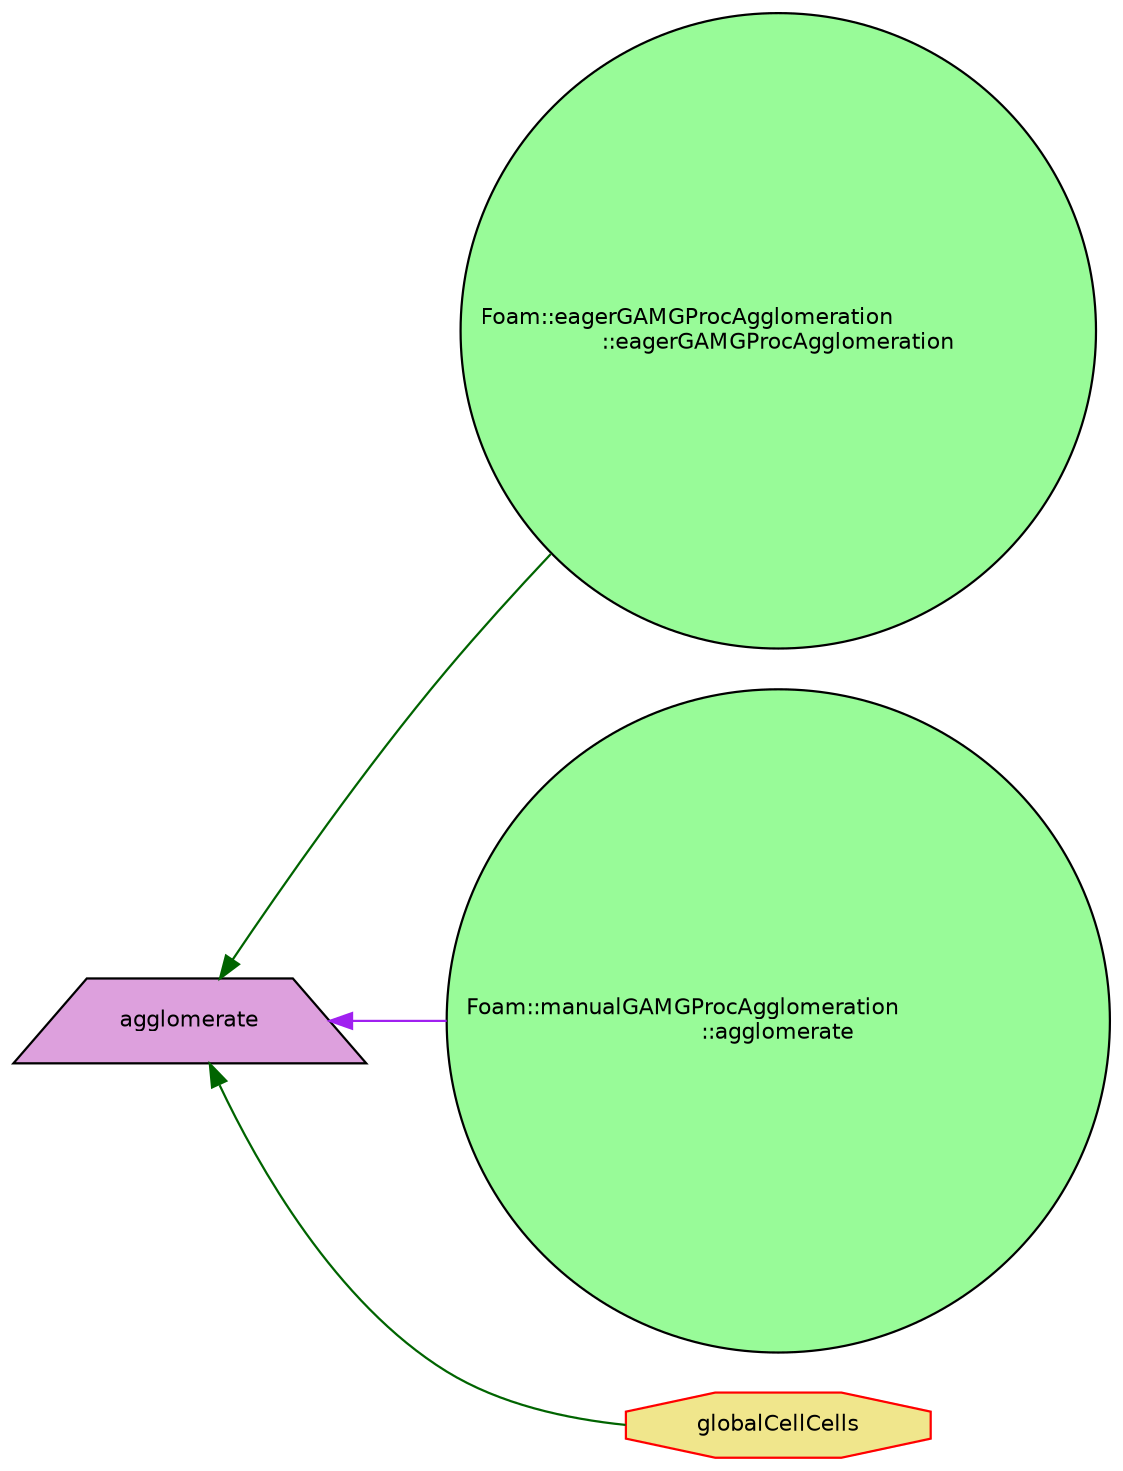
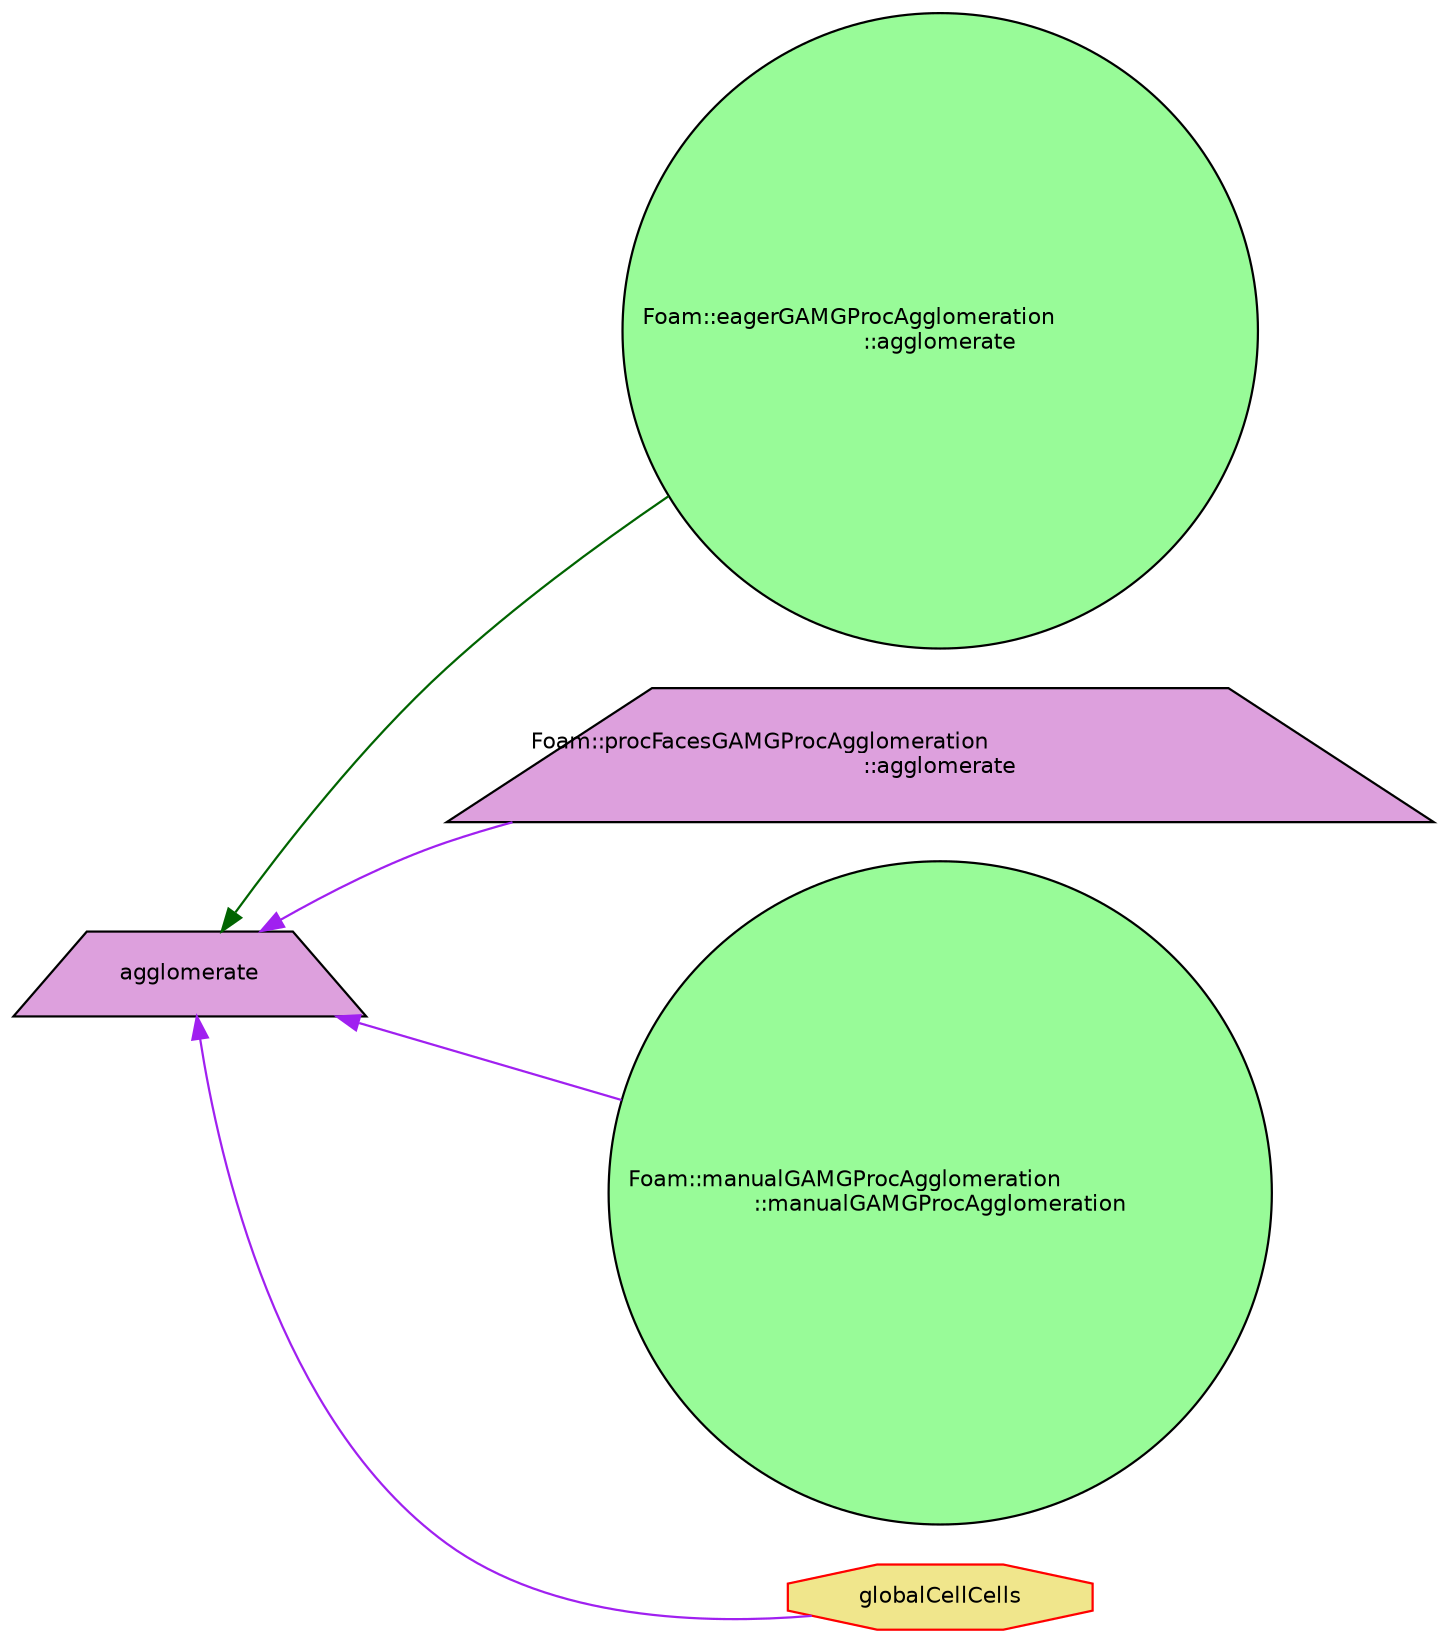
  digraph {
    rankdir=LR
    node [color=black fillcolor=plum fontname=Helvetica fontsize=10 shape=trapezium style=filled]
    edge [color=darkgreen dir=back fontname=Helvetica fontsize=10 labelfontname=Helvetica labelfontsize=10 style=solid]
    n1 [fontcolor=black height=0.2 label=agglomerate width=0.4]
-   n2 [fillcolor=palegreen height=0.2 label="Foam::eagerGAMGProcAgglomeration\l::eagerGAMGProcAgglomeration" shape=circle width=0.4]
-   n4 [fillcolor=palegreen height=0.2 label="Foam::manualGAMGProcAgglomeration\l::agglomerate" shape=circle width=0.4]
+   n2 [fillcolor=palegreen height=0.2 label="Foam::eagerGAMGProcAgglomeration\l::agglomerate" shape=circle width=0.4]
+   n3 [height=0.2 label="Foam::procFacesGAMGProcAgglomeration\l::agglomerate" width=0.4]
+   n4 [fillcolor=palegreen height=0.2 label="Foam::manualGAMGProcAgglomeration\l::manualGAMGProcAgglomeration" shape=circle width=0.4]
    n5 [color=red fillcolor=khaki height=0.2 label=globalCellCells shape=octagon width=0.4]
    n1 -> n2
+   n1 -> n3 [color=purple]
    n1 -> n4 [color=purple]
-   n1 -> n5
+   n1 -> n5 [color=purple]
  }
